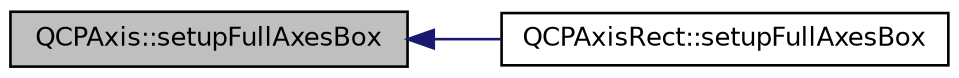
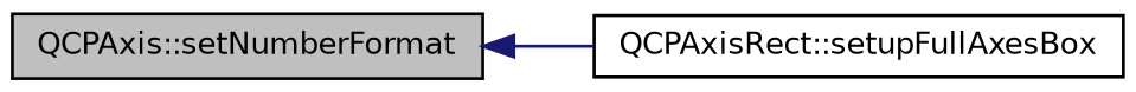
  digraph {
    rankdir=LR
    node [color=black fontname=Helvetica fontsize=10 shape=record style=filled]
-   n1 [fillcolor=grey75 fontcolor=black height=0.2 label="QCPAxis::setupFullAxesBox" width=0.4]
+   n1 [fillcolor=grey75 fontcolor=black height=0.2 label="QCPAxis::setNumberFormat" width=0.4]
    n2 [fillcolor=white height=0.2 label="QCPAxisRect::setupFullAxesBox" width=0.4]
    n1 -> n2 [color=midnightblue dir=back fontname=Helvetica fontsize=10 labelfontname=Helvetica labelfontsize=10 style=solid]
  }
